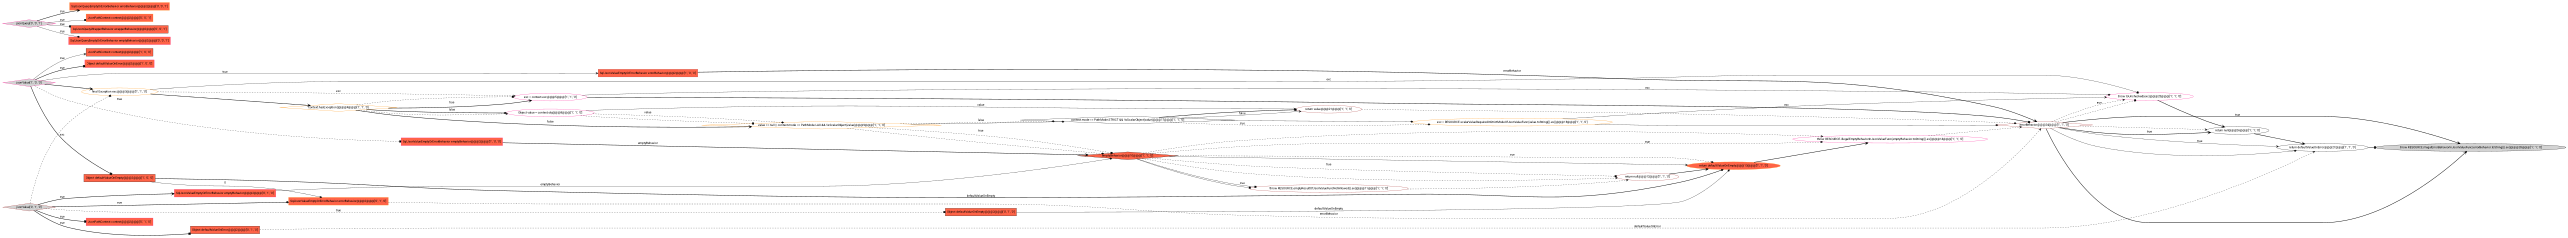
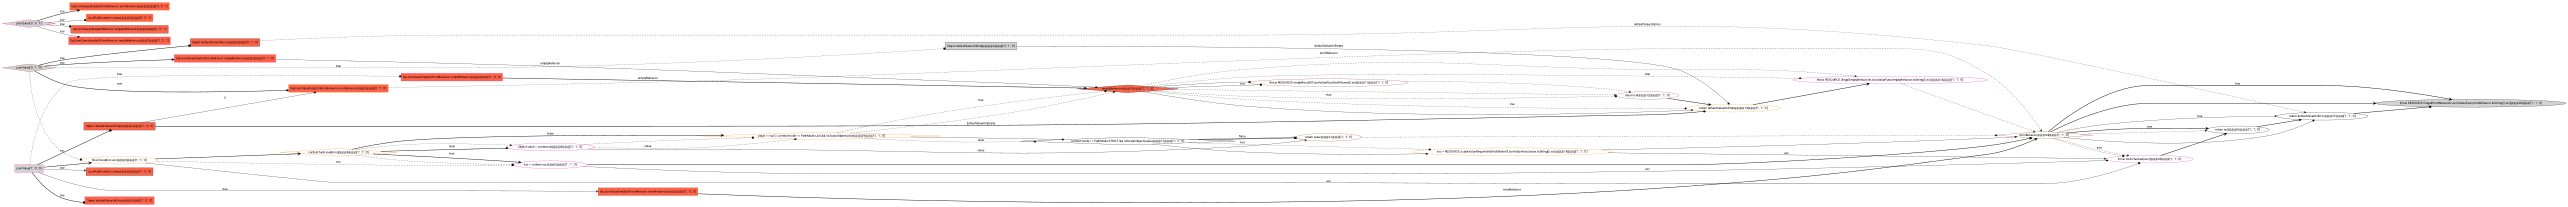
  digraph {
    fontname=Roboto
    rankdir=LR
    node [color=deeppink fillcolor=white fontname=Roboto shape=box style=filled]
    edge [arrowhead=vee fontname=Roboto style=dashed]
    n1 [color=brown label="return value@@@21@@@['1', '1', '0']" shape=ellipse]
    n2 [color=brown label="errorBehavior@@@24@@@['1', '1', '0']" shape=diamond]
    n3 [label="throw toUnchecked(exc)@@@25@@@['1', '1', '0']" shape=ellipse]
    n4 [color=black label="return null@@@26@@@['1', '1', '0']" shape=ellipse]
    n5 [color=black fillcolor=lightgray label="throw RESOURCE.illegalErrorBehaviorInJsonValueFunc(errorBehavior.toString()).ex()@@@28@@@['1', '1', '0']" shape=ellipse]
    n6 [color=black label="return defaultValueOnError@@@27@@@['1', '1', '0']" shape=ellipse]
    n7 [color=darkorange label="exc = RESOURCE.scalarValueRequiredInStrictModeOfJsonValueFunc(value.toString()).ex()@@@18@@@['1', '1', '0']" shape=ellipse]
    n8 [fillcolor=tomato label="SqlJsonValueEmptyOrErrorBehavior emptyBehavior@@@2@@@['1', '0', '0']"]
    n9 [color=black fillcolor=tomato label="emptyBehavior@@@10@@@['1', '1', '0']" shape=diamond]
-   n10 [color=darkorange fillcolor=tomato label="return defaultValueOnEmpty@@@13@@@['1', '1', '0']" shape=ellipse]
+   n10 [color=darkorange label="return defaultValueOnEmpty@@@13@@@['1', '1', '0']" shape=ellipse]
    n11 [label="throw RESOURCE.illegalEmptyBehaviorInJsonValueFunc(emptyBehavior.toString()).ex()@@@14@@@['1', '1', '0']" shape=ellipse]
    n12 [color=brown label="throw RESOURCE.emptyResultOfJsonValueFuncNotAllowed().ex()@@@11@@@['1', '1', '0']" shape=ellipse]
    n13 [color=brown label="return null@@@12@@@['1', '1', '0']" shape=ellipse]
    n14 [color=darkorange fillcolor=tomato label="SqlJsonQueryEmptyOrErrorBehavior errorBehavior@@@2@@@['0', '0', '1']"]
    n15 [color=darkorange fillcolor=tomato label="JsonPathContext context@@@2@@@['0', '0', '1']"]
    n16 [color=darkorange fillcolor=tomato label="SqlJsonValueEmptyOrErrorBehavior errorBehavior@@@2@@@['0', '1', '0']"]
    n17 [color=black fillcolor=tomato label="Object defaultValueOnEmpty@@@2@@@['1', '0', '0']"]
    n18 [fillcolor=tomato label="SqlJsonValueEmptyOrErrorBehavior emptyBehavior@@@2@@@['0', '1', '0']"]
-   n19 [fillcolor=lightgray label="jsonValue['1', '0', '0']" shape=diamond]
+   n19 [fillcolor=lightgray label="jsonValue['1', '0', '0']"]
    n20 [color=darkorange label="final Exception exc@@@3@@@['1', '1', '0']" shape=ellipse]
    n21 [color=brown fillcolor=tomato label="SqlJsonValueEmptyOrErrorBehavior errorBehavior@@@2@@@['1', '0', '0']"]
    n22 [color=black fillcolor=tomato label="JsonPathContext context@@@2@@@['1', '0', '0']"]
    n23 [fillcolor=tomato label="Object defaultValueOnError@@@2@@@['1', '0', '0']"]
    n24 [label="exc = context.exc@@@5@@@['1', '1', '0']" shape=ellipse]
    n25 [color=darkorange label="context.hasException()@@@4@@@['1', '1', '0']" shape=diamond]
    n26 [color=darkorange label="value == null || context.mode == PathMode.LAX && !isScalarObject(value)@@@9@@@['1', '1', '0']" shape=diamond]
    n27 [label="Object value = context.obj@@@8@@@['1', '1', '0']" shape=ellipse]
    n28 [color=black fillcolor=tomato label="Object defaultValueOnError@@@2@@@['0', '1', '0']"]
    n29 [fillcolor=lightgray label="jsonQuery['0', '0', '1']" shape=diamond]
    n30 [color=black fillcolor=tomato label="SqlJsonQueryWrapperBehavior wrapperBehavior@@@2@@@['0', '0', '1']"]
    n31 [fillcolor=tomato label="SqlJsonQueryEmptyOrErrorBehavior emptyBehavior@@@2@@@['0', '0', '1']"]
    n32 [color=black label="context.mode == PathMode.STRICT && !isScalarObject(value)@@@17@@@['1', '1', '0']" shape=diamond]
-   n33 [fillcolor=tomato label="JsonPathContext context@@@2@@@['0', '1', '0']"]
-   n34 [color=black fillcolor=tomato label="Object defaultValueOnEmpty@@@2@@@['0', '1', '0']"]
+   n34 [color=black fillcolor=lightgray label="Object defaultValueOnEmpty@@@2@@@['0', '1', '0']"]
    n35 [color=brown fillcolor=lightgray label="jsonValue['0', '1', '0']" shape=diamond]
    n1 -> n2 [arrowhead=diamond]
    n2 -> n3 [label=true]
    n2 -> n3 [arrowhead=box]
    n2 -> n4
    n2 -> n4 [label=true style=bold]
    n2 -> n5 [label=true style=bold]
    n2 -> n5 [style=bold]
    n2 -> n6 [arrowhead=diamond style=solid]
    n2 -> n6 [label=true style=solid]
    n3 -> n4 [style=bold]
-   n4 -> n6 [style=bold]
+   n4 -> n6 [arrowhead=diamond style=bold]
    n6 -> n5 [arrowhead=box style=bold]
    n7 -> n2 [arrowhead=diamond style=solid]
    n7 -> n3 [label=exc style=solid]
    n8 -> n9 [label=emptyBehavior style=bold]
    n9 -> n10 [arrowhead=diamond label=true]
    n9 -> n10 [style=solid]
    n9 -> n11
    n9 -> n11 [arrowhead=diamond label=true]
    n9 -> n12 [arrowhead=box label=true style=solid]
    n9 -> n12 [arrowhead=box style=solid]
    n9 -> n13
    n9 -> n13 [arrowhead=box label=true]
    n10 -> n11 [style=bold]
    n11 -> n2
    n12 -> n13
    n13 -> n10 [style=bold]
    n16 -> n2 [label=errorBehavior]
    n17 -> n10 [arrowhead=diamond label=defaultValueOnEmpty style=bold]
    n17 -> n16 [arrowhead=diamond label=0 style=solid]
    n18 -> n9 [arrowhead=diamond label=emptyBehavior style=solid]
    n19 -> n8 [arrowhead=box label=true]
    n19 -> n17 [arrowhead=box label=exc style=bold]
    n19 -> n20 [style=bold]
    n19 -> n21 [label=true style=solid]
    n19 -> n22 [label=true style=solid]
    n19 -> n23 [arrowhead=box label=true style=bold]
    n20 -> n3 [arrowhead=box label=exc style=solid]
    n20 -> n24 [label=exc]
    n20 -> n25 [style=bold]
    n21 -> n2 [label=errorBehavior style=bold]
    n24 -> n2 [arrowhead=box style=bold]
    n24 -> n3 [arrowhead=diamond label=exc style=solid]
    n25 -> n24 [arrowhead=box]
    n25 -> n24 [label=true style=bold]
    n25 -> n26 [label=false style=bold]
    n25 -> n27 [arrowhead=diamond label=false style=bold]
    n25 -> n27
    n26 -> n9 [arrowhead=box label=true]
    n26 -> n9 [arrowhead=diamond]
    n26 -> n32 [arrowhead=diamond label=false]
    n26 -> n32 [arrowhead=diamond style=solid]
    n27 -> n1 [label=value style=solid]
    n27 -> n26 [arrowhead=box]
    n27 -> n26 [arrowhead=diamond label=value]
    n28 -> n6 [label=defaultValueOnError]
    n29 -> n14 [label=true style=bold]
    n29 -> n15 [arrowhead=box label=true style=solid]
    n29 -> n30 [arrowhead=box label=true style=solid]
    n29 -> n31 [arrowhead=diamond label=true style=solid]
    n32 -> n1 [label=false style=solid]
    n32 -> n1 [arrowhead=box style=bold]
    n32 -> n7 [arrowhead=diamond style=solid]
    n32 -> n7 [arrowhead=diamond label=true]
    n34 -> n10 [arrowhead=diamond label=defaultValueOnEmpty style=solid]
    n35 -> n16 [arrowhead=diamond label=true style=bold]
    n35 -> n18 [label=true style=bold]
    n35 -> n20 [arrowhead=box]
    n35 -> n28 [arrowhead=box label=true style=bold]
-   n35 -> n33 [arrowhead=box label=true style=bold]
    n35 -> n34 [arrowhead=box label=true]
  }
